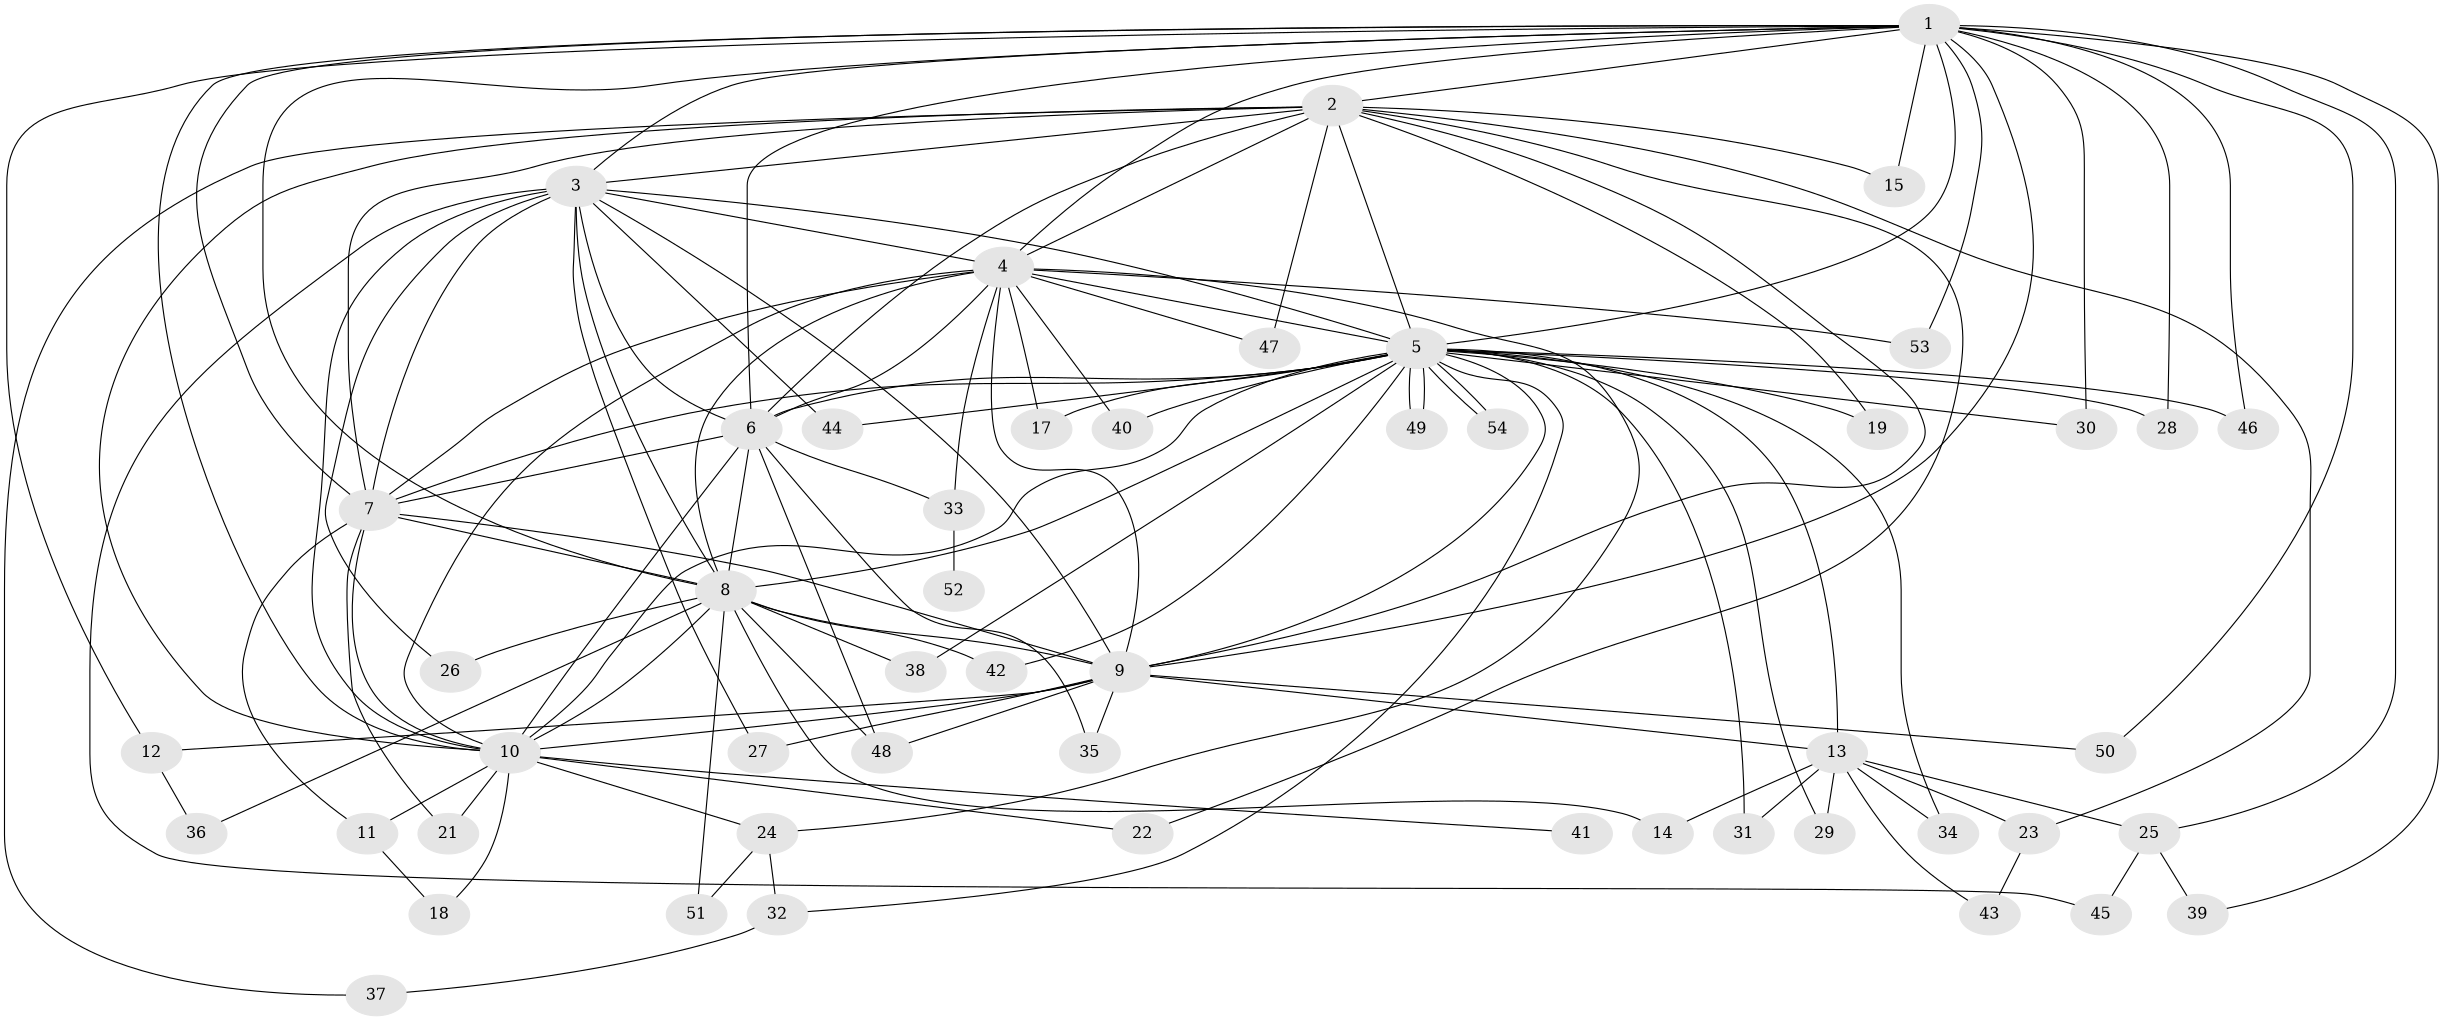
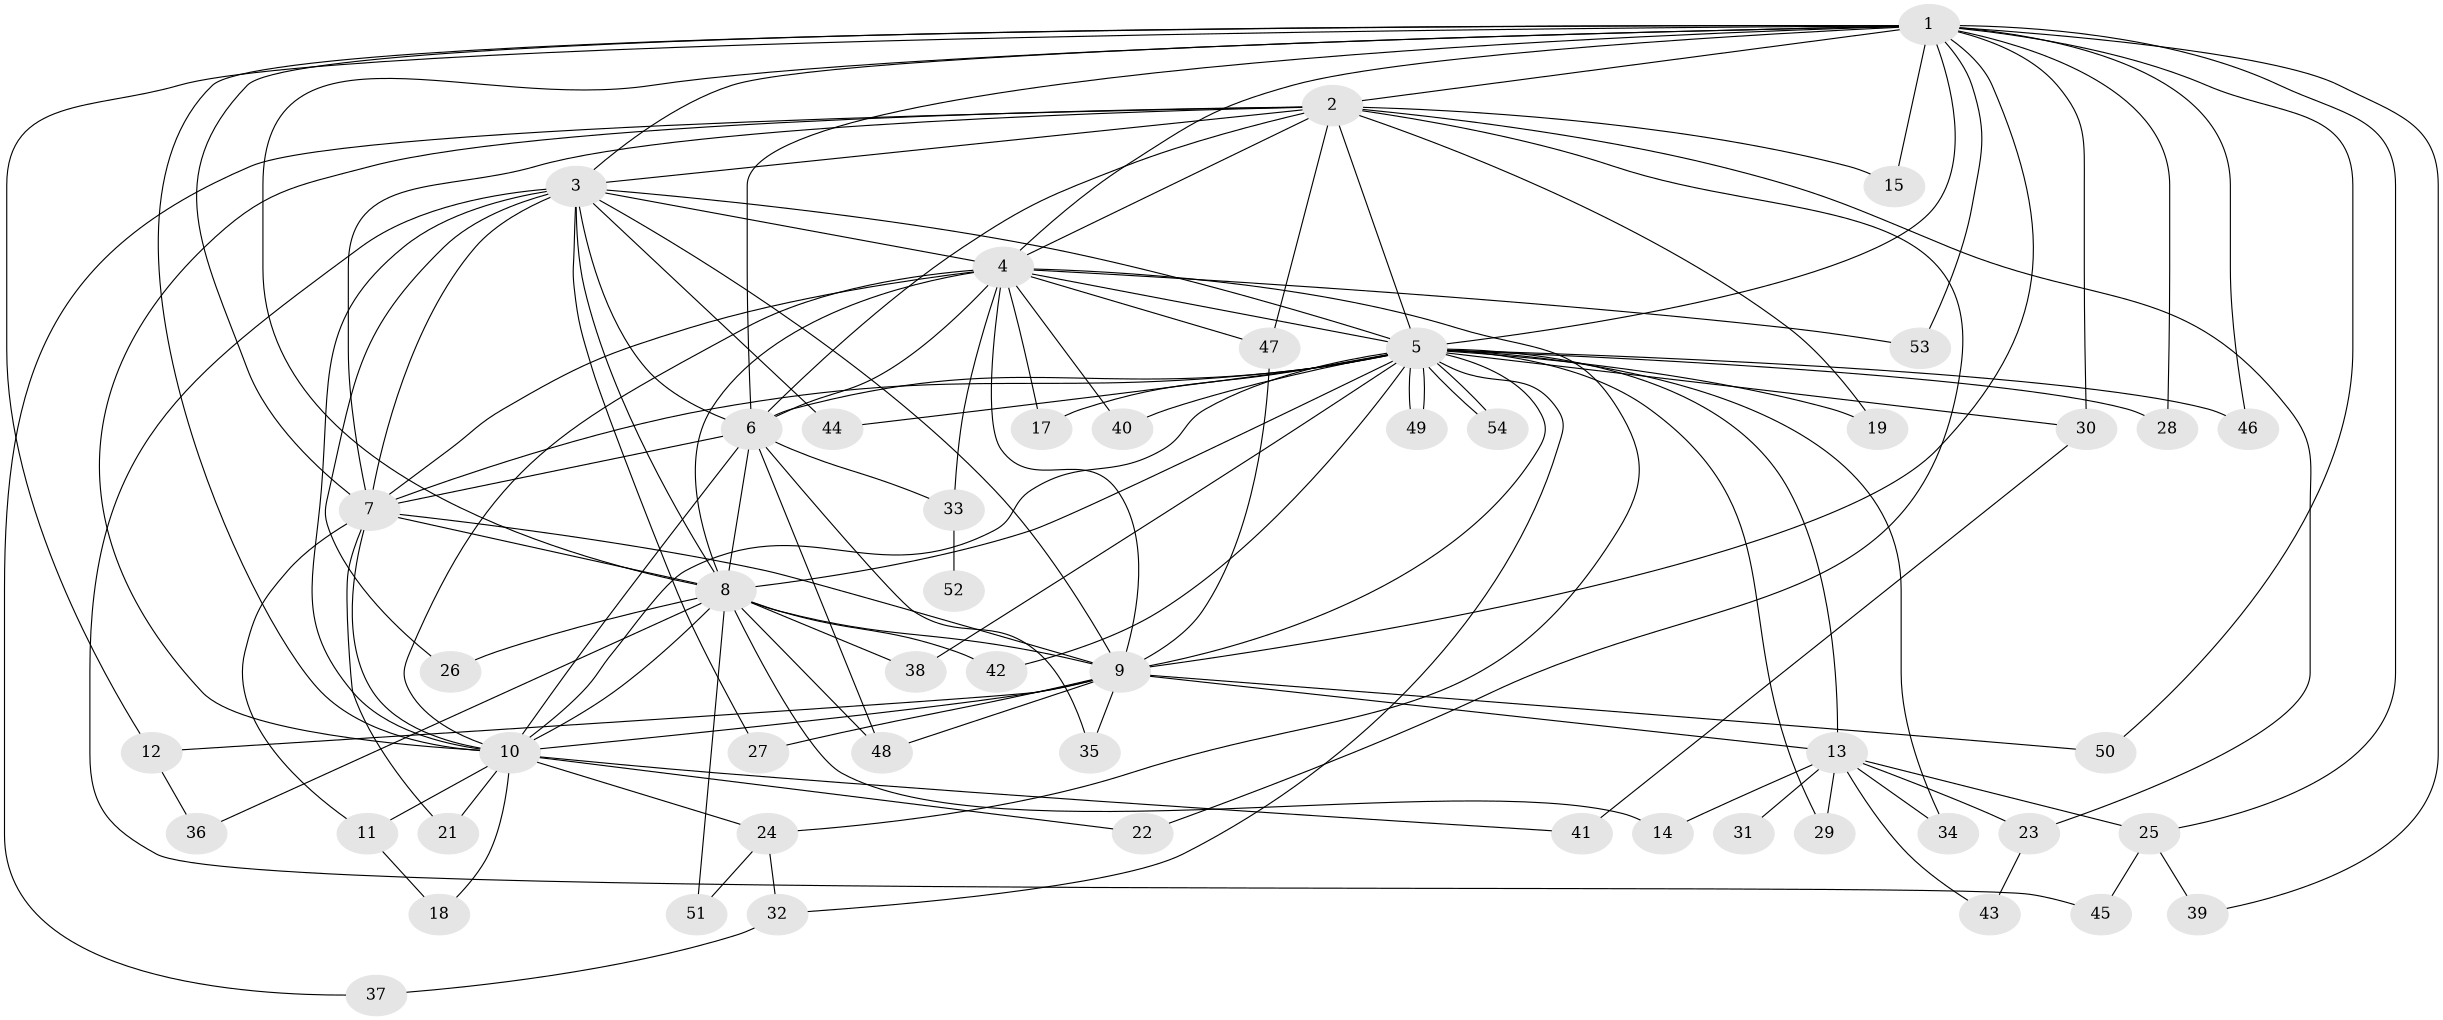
  graph {
    node [color=gray90 style=filled]
    1
    2
    3
    4
    5
    6
    7
    8
    9
    10
    12
    15
    25
    28
    30
    39
    46
    50
    53
    19
    22
    23
    37
    47
    26
    27
    44
    45
    17
    24
    33
    40
    13
    29
    31
    32
    34
    38
    42
    49
    54
    35
    48
    11
    21
    14
    36
    51
    18
    41
    43
    52
    1 -- 2
    1 -- 3
    1 -- 4
    1 -- 5
    1 -- 6
    1 -- 7
    1 -- 8
    1 -- 9
    1 -- 10
    1 -- 12
    1 -- 15
    1 -- 25
    1 -- 28
    1 -- 30
    1 -- 39
    1 -- 46
    1 -- 50
    1 -- 53
    2 -- 3
    2 -- 4
    2 -- 5
    2 -- 6
    2 -- 7
-   2 -- 9
+   47 -- 9
    2 -- 10
    2 -- 15
    2 -- 19
    2 -- 22
    2 -- 23
    2 -- 37
    2 -- 47
    3 -- 4
    3 -- 5
    3 -- 6
    3 -- 7
    3 -- 8
    3 -- 9
    3 -- 10
    3 -- 26
    3 -- 27
    3 -- 44
    3 -- 45
    4 -- 5
    4 -- 6
    4 -- 7
    4 -- 8
    4 -- 9
    4 -- 10
    4 -- 53
    4 -- 47
    4 -- 17
    4 -- 24
    4 -- 33
    4 -- 40
    5 -- 6
    5 -- 7
    5 -- 8
    5 -- 9
    5 -- 10
    5 -- 28
    5 -- 30
    5 -- 46
    5 -- 19
    5 -- 44
    5 -- 17
    5 -- 40
    5 -- 13
    5 -- 29
-   5 -- 31
    5 -- 32
    5 -- 34
    5 -- 38
    5 -- 42
    5 -- 49
    5 -- 49
    5 -- 54
    5 -- 54
    6 -- 7
    6 -- 8
    6 -- 10
    6 -- 33
    6 -- 35
    6 -- 48
    7 -- 8
    7 -- 9
    7 -- 10
    7 -- 11
    7 -- 21
    8 -- 9
    8 -- 10
    8 -- 26
    8 -- 38
    8 -- 42
    8 -- 48
    8 -- 14
    8 -- 36
    8 -- 51
    9 -- 10
    9 -- 12
    9 -- 50
    9 -- 27
    9 -- 13
    9 -- 35
    9 -- 48
    10 -- 22
    10 -- 24
    10 -- 11
    10 -- 21
    10 -- 18
    10 -- 41
    12 -- 36
    25 -- 39
    25 -- 45
+   30 -- 41
    23 -- 43
    24 -- 32
    24 -- 51
    33 -- 52
    13 -- 25
    13 -- 23
    13 -- 29
    13 -- 31
    13 -- 34
    13 -- 14
    13 -- 43
    32 -- 37
    11 -- 18
  }
